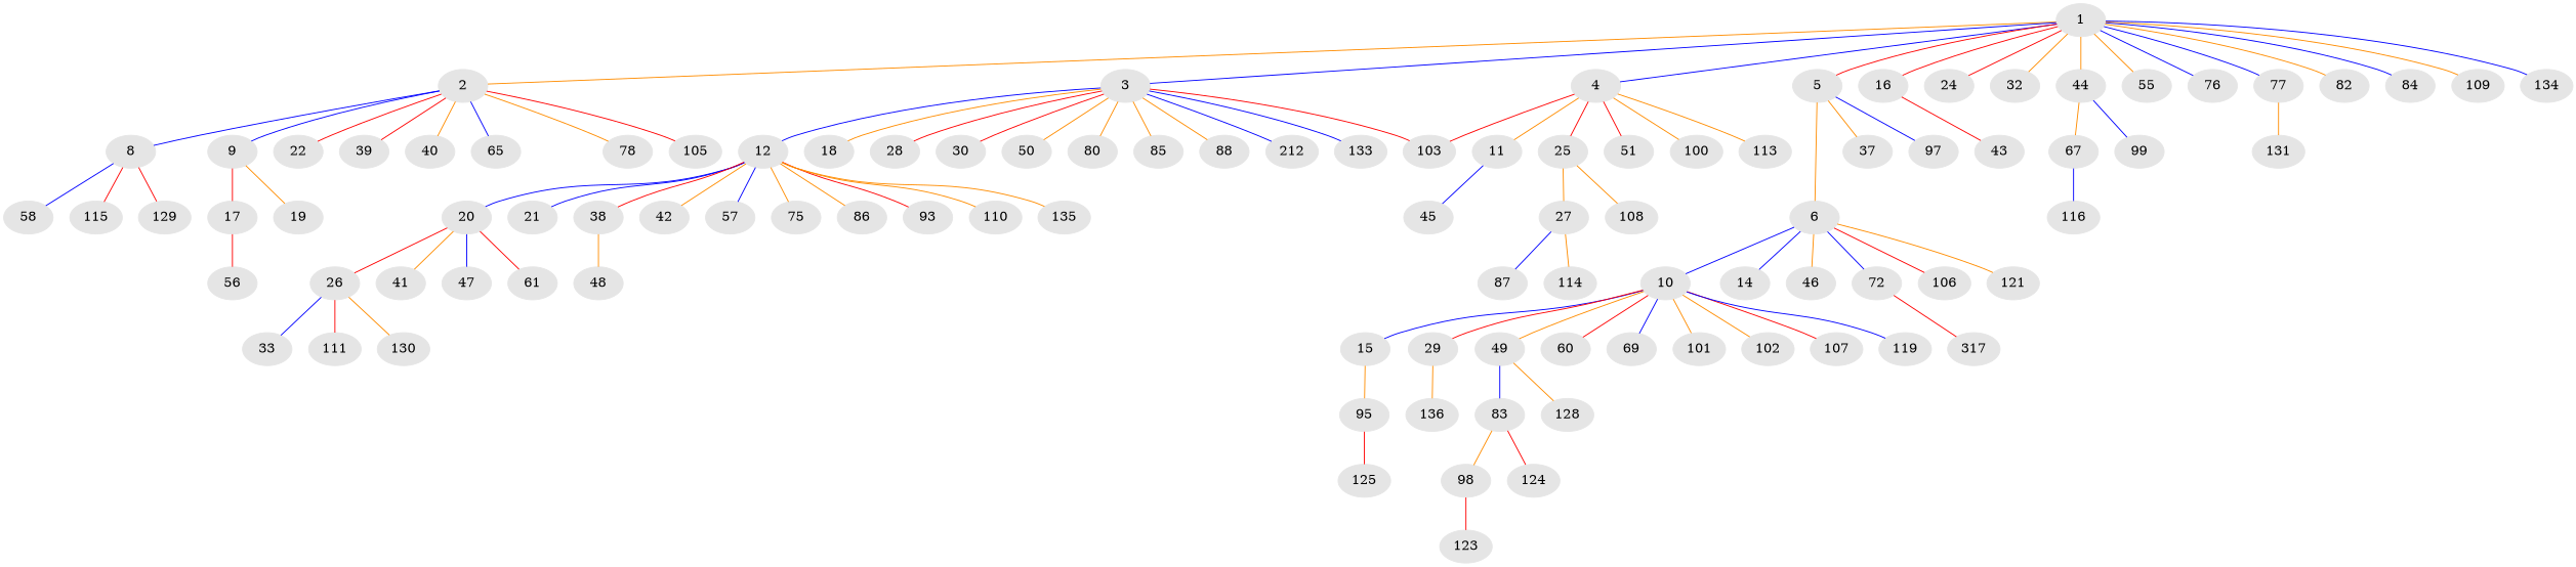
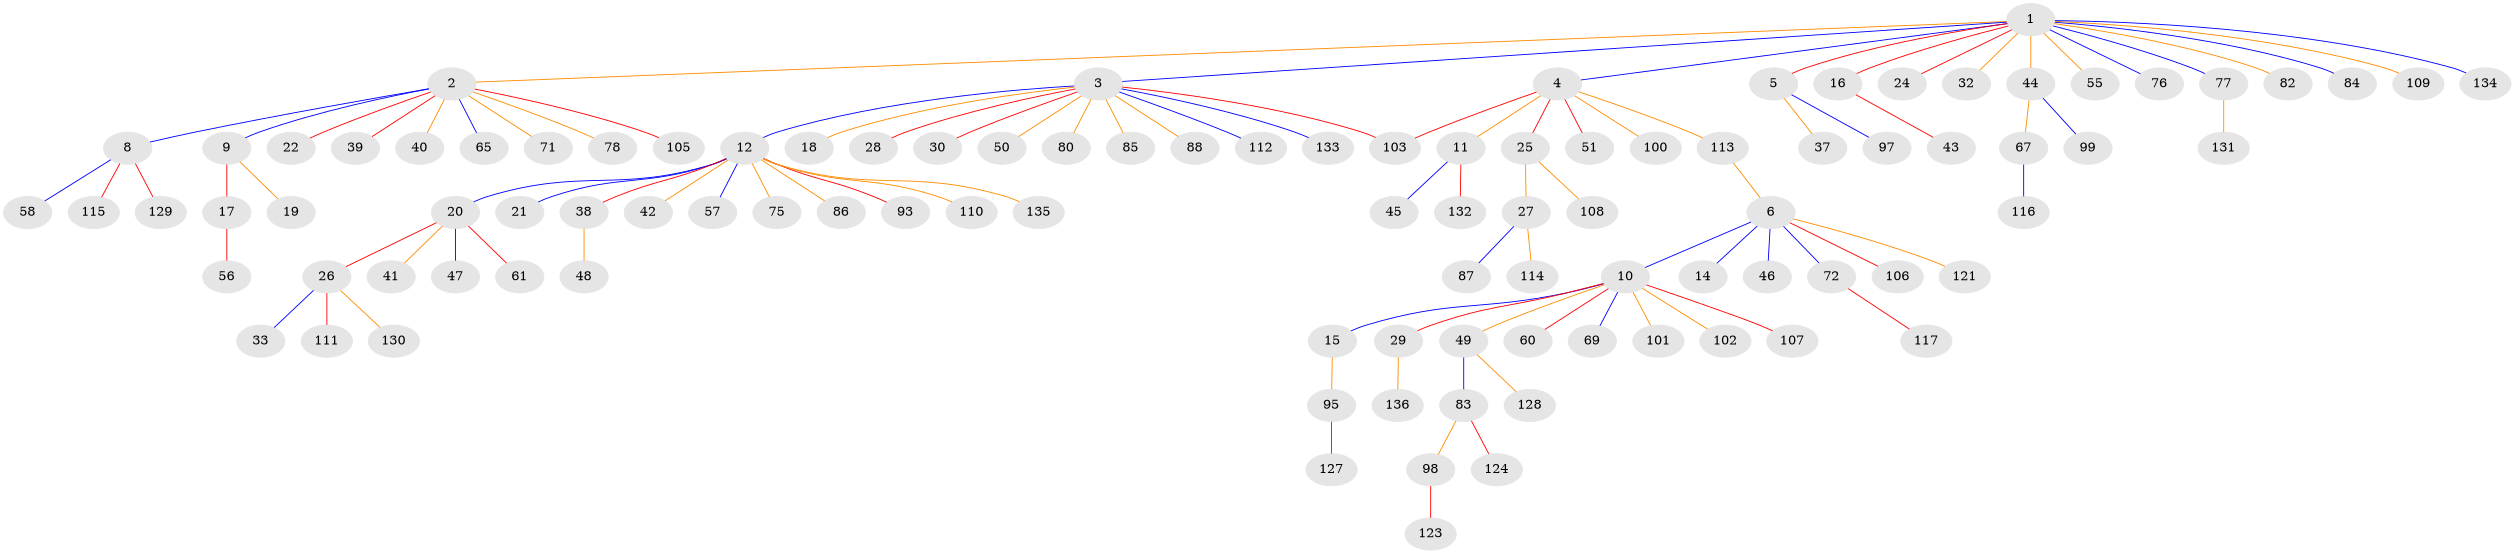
  graph {
    node [color=gray90 style=filled]
    edge [color=darkorange]
    1 [super="+7"]
    2 [super="+34"]
    3 [super="+31"]
    4 [super="+91"]
    5 [super="+66"]
    16
    24 [super="+62"]
    32
    44 [super="+59"]
    55
    76
    77
    82
    84
    109
    134
    8 [super="+52"]
    9 [super="+64"]
    22
    39
    40 [super="+120"]
    65 [super="+79"]
+   71 [super="+74"]
    78 [super="+90"]
    105
    12 [super="+13"]
    18
    28
    30
    50
    80
    85 [super="+125"]
    88
    103
-   112 [label=212]
+   112
    133
    11 [super="+104"]
    25 [super="+54"]
    51 [super="+92"]
    100
    113
    6 [super="+53"]
    37
    97
    43 [super="+81"]
    67 [super="+94"]
    99
    131
    58
    115
    129
    17 [super="+118"]
    19
    20 [super="+35"]
    21
    38
    42
    57 [super="+89"]
    75
    86
    93
    110
    135
    45
+   132
    27 [super="+126"]
    108
    10 [super="+23"]
    14
    46
    72
    106
    121
    15
    29 [super="+36"]
    49 [super="+73"]
    60
    69
    101
    102
    107
-   119
-   117 [label=317]
+   117
    56
    95
    136
    83 [super="+96"]
    128
    26 [super="+70"]
    41 [super="+63"]
    47
    61
    48
-   127 [label=125]
+   127
    33 [super="+68"]
    111
    130
    87 [super="+122"]
    114
    116
    98
    124
    123
    1 -- 2
    1 -- 3 [color=blue]
    1 -- 4 [color=blue]
    1 -- 5 [color=red]
    1 -- 16 [color=red]
    1 -- 24 [color=red]
    1 -- 32
    1 -- 44
    1 -- 55
    1 -- 76 [color=blue]
    1 -- 77 [color=blue]
    1 -- 82
    1 -- 84 [color=blue]
    1 -- 109
    1 -- 134 [color=blue]
    2 -- 8 [color=blue]
    2 -- 9 [color=blue]
    2 -- 22 [color=red]
    2 -- 39 [color=red]
    2 -- 40
    2 -- 65 [color=blue]
+   2 -- 71
    2 -- 78
    2 -- 105 [color=red]
    3 -- 12 [color=blue]
    3 -- 18
    3 -- 28 [color=red]
    3 -- 30 [color=red]
    3 -- 50
    3 -- 80
    3 -- 85
    3 -- 88
    3 -- 103 [color=red]
    3 -- 112 [color=blue]
    3 -- 133 [color=blue]
    4 -- 103 [color=red]
    4 -- 11
    4 -- 25 [color=red weight=2]
    4 -- 51 [color=red]
    4 -- 100
    4 -- 113
-   5 -- 6
+   113 -- 6
    5 -- 37
    5 -- 97 [color=blue]
    16 -- 43 [color=red]
    44 -- 67
    44 -- 99 [color=blue]
    77 -- 131
    8 -- 58 [color=blue]
    8 -- 115 [color=red]
    8 -- 129 [color=red]
    9 -- 17 [color=red]
    9 -- 19
    12 -- 20 [color=blue]
    12 -- 21 [color=blue]
    12 -- 38 [color=red]
    12 -- 42
    12 -- 57 [color=blue]
    12 -- 75
    12 -- 86
    12 -- 93 [color=red]
    12 -- 110
    12 -- 135
    11 -- 45 [color=blue]
+   11 -- 132 [color=red]
    25 -- 27
    25 -- 108
    6 -- 10 [color=blue]
    6 -- 14 [color=blue]
-   6 -- 46
+   6 -- 46 [color=blue]
    6 -- 72 [color=blue]
    6 -- 106 [color=red]
    6 -- 121
    67 -- 116 [color=blue]
    17 -- 56 [color=red]
    20 -- 26 [color=red]
    20 -- 41
    20 -- 47 [color=blue]
    20 -- 61 [color=red]
    38 -- 48
    27 -- 87 [color=blue]
    27 -- 114
    10 -- 15 [color=blue]
    10 -- 29 [color=red]
    10 -- 49
    10 -- 60 [color=red]
    10 -- 69 [color=blue]
    10 -- 101
    10 -- 102
    10 -- 107 [color=red]
-   10 -- 119 [color=blue]
    72 -- 117 [color=red]
    15 -- 95
    29 -- 136
    49 -- 83 [color=blue]
    49 -- 128
    95 -- 127 [color=red]
    83 -- 98
    83 -- 124 [color=red]
    26 -- 33 [color=blue]
    26 -- 111 [color=red]
    26 -- 130
    98 -- 123 [color=red]
  }
